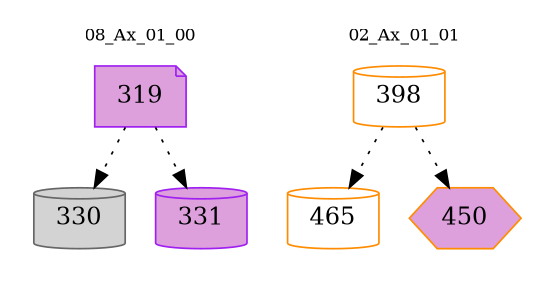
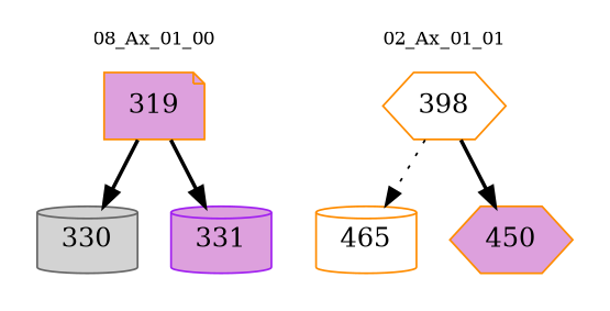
  digraph {
    node [color=darkorange fillcolor=plum shape=cylinder style=filled]
    edge [color=black style=bold]
-   n1 [color=purple label=319 shape=note]
+   n1 [label=319 shape=note]
    n2 [color=gray40 fillcolor=lightgrey label=330]
    n3 [color=purple label=331]
-   n4 [fillcolor=white label=398]
+   n4 [fillcolor=white label=398 shape=hexagon]
    n5 [fillcolor=white label=465]
    n6 [label=450 shape=hexagon]
    subgraph cluster_1 {
      color=white
      fontsize=10
      label="08_Ax_01_00"
      n1
      n2
      n3
    }
    subgraph cluster_2 {
      color=white
      fontsize=10
      label="02_Ax_01_01"
      n4
      n5
      n6
    }
-   n1 -> n2 [style=dotted]
-   n1 -> n3 [style=dotted]
+   n1 -> n2
+   n1 -> n3
    n4 -> n5 [style=dotted]
-   n4 -> n6 [style=dotted]
+   n4 -> n6
  }
